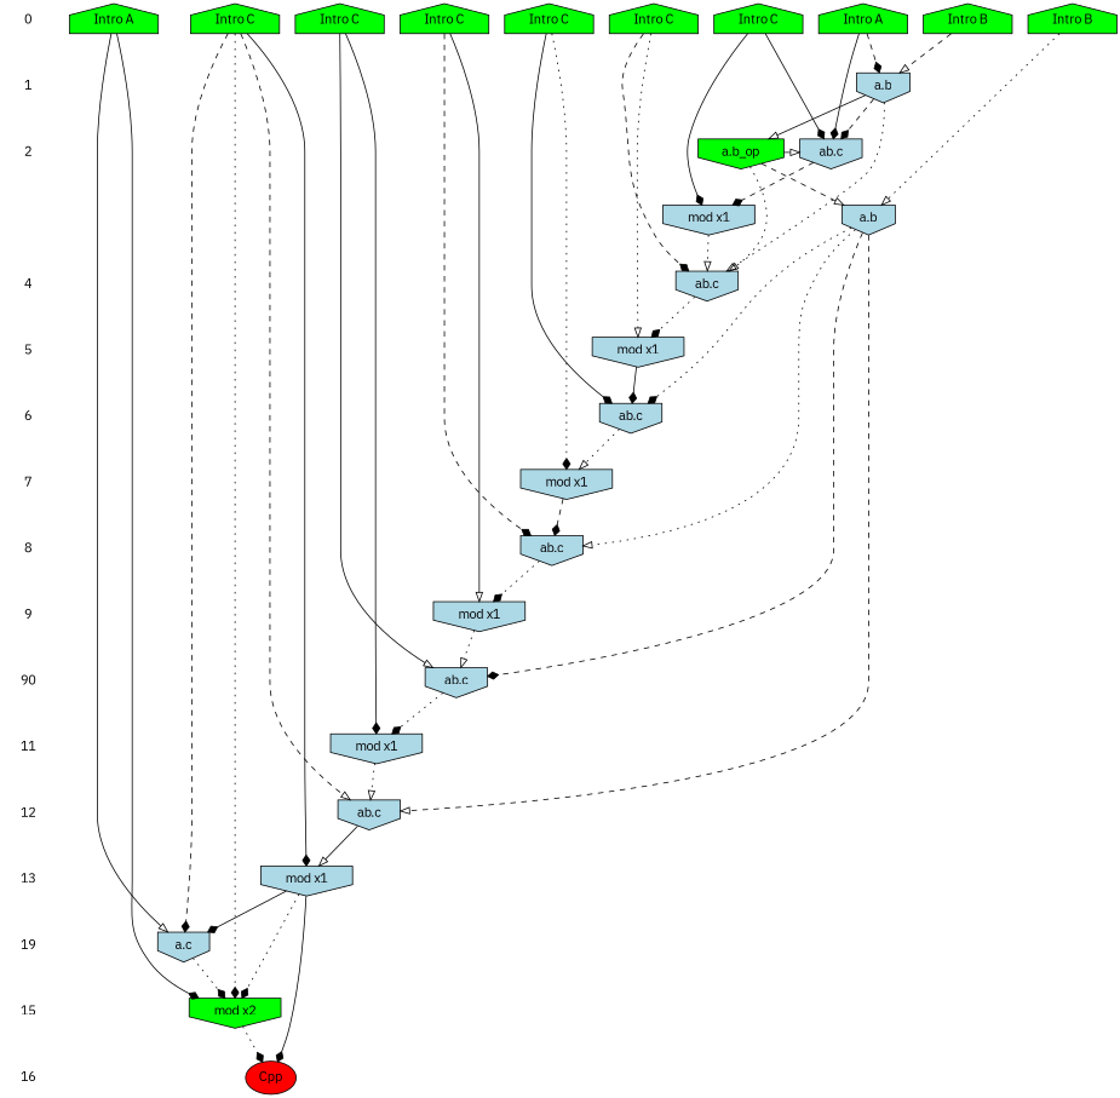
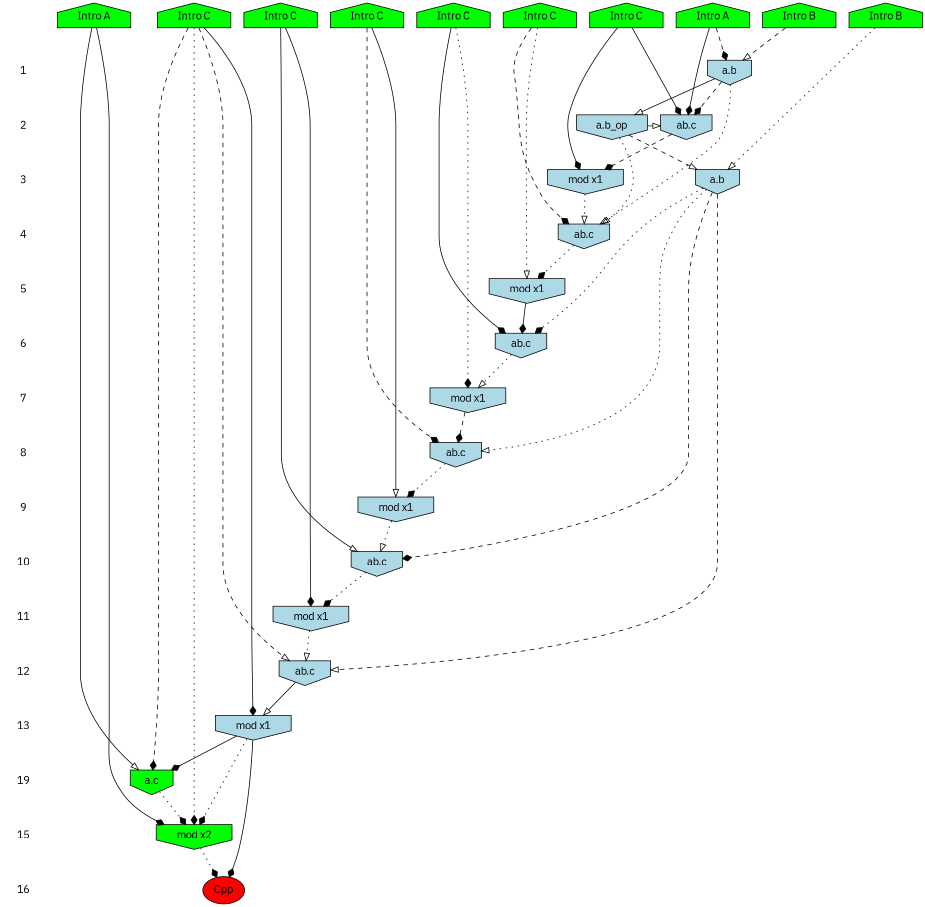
  digraph {
    fontname="IBM Plex Sans"
    ranksep=.5
    node [fontname="IBM Plex Sans" shape=plaintext style=filled]
    edge [fontname="IBM Plex Sans" style=dotted arrowhead=diamond]
-   0 [style=""]
    n2 [fillcolor=green label="Intro A" shape=house]
    n3 [fillcolor=green label="Intro B" shape=house]
    n4 [fillcolor=green label="Intro B" shape=house]
    n5 [fillcolor=green label="Intro A" shape=house]
    n6 [fillcolor=green label="Intro C" shape=house]
    n7 [fillcolor=green label="Intro C" shape=house]
    n8 [fillcolor=green label="Intro C" shape=house]
    n9 [fillcolor=green label="Intro C" shape=house]
    n10 [fillcolor=green label="Intro C" shape=house]
    n11 [fillcolor=green label="Intro C" shape=house]
    1 [style=""]
    n13 [fillcolor=lightblue label="a.b" shape=invhouse]
    2 [style=""]
    n15 [fillcolor=lightblue label="ab.c" shape=invhouse]
-   n16 [fillcolor=green label="a.b_op" shape=invhouse]
+   n16 [fillcolor=lightblue label="a.b_op" shape=invhouse]
+   3 [style=""]
    n18 [fillcolor=lightblue label="mod x1" shape=invhouse]
    n19 [fillcolor=lightblue label="a.b" shape=invhouse]
    4 [style=""]
    n21 [fillcolor=lightblue label="ab.c" shape=invhouse]
    5 [style=""]
    n23 [fillcolor=lightblue label="mod x1" shape=invhouse]
    6 [style=""]
    n25 [fillcolor=lightblue label="ab.c" shape=invhouse]
    7 [style=""]
    n27 [fillcolor=lightblue label="mod x1" shape=invhouse]
    8 [style=""]
    n29 [fillcolor=lightblue label="ab.c" shape=invhouse]
    9 [style=""]
    n31 [fillcolor=lightblue label="mod x1" shape=invhouse]
-   10 [label=90 style=""]
+   10 [style=""]
    n33 [fillcolor=lightblue label="ab.c" shape=invhouse]
    11 [style=""]
    n35 [fillcolor=lightblue label="mod x1" shape=invhouse]
    12 [style=""]
    n37 [fillcolor=lightblue label="ab.c" shape=invhouse]
    13 [style=""]
    n39 [fillcolor=lightblue label="mod x1" shape=invhouse]
    n40 [label=19 style=""]
-   n41 [fillcolor=lightblue label="a.c" shape=invhouse]
+   n41 [fillcolor=green label="a.c" shape=invhouse]
    15 [style=""]
    n43 [fillcolor=green label="mod x2" shape=invhouse]
    16 [style=""]
    n45 [fillcolor=red label=Cpp shape=""]
    subgraph sub_1 {
      rank=same
-     0
      n2
      n3
      n4
      n5
      n6
      n7
      n8
      n9
      n10
      n11
    }
    subgraph sub_2 {
      rank=same
      1
      n13
    }
    subgraph sub_3 {
      rank=same
      2
      n15
      n16
    }
    subgraph sub_4 {
      rank=same
+     3
      n18
      n19
    }
    subgraph sub_5 {
      rank=same
      4
      n21
    }
    subgraph sub_6 {
      rank=same
      5
      n23
    }
    subgraph sub_7 {
      rank=same
      6
      n25
    }
    subgraph sub_8 {
      rank=same
      7
      n27
    }
    subgraph sub_9 {
      rank=same
      8
      n29
    }
    subgraph sub_10 {
      rank=same
      9
      n31
    }
    subgraph sub_11 {
      rank=same
      10
      n33
    }
    subgraph sub_12 {
      rank=same
      11
      n35
    }
    subgraph sub_13 {
      rank=same
      12
      n37
    }
    subgraph sub_14 {
      rank=same
      13
      n39
    }
    subgraph sub_15 {
      rank=same
      n40
      n41
    }
    subgraph sub_16 {
      rank=same
      15
      n43
    }
    subgraph sub_17 {
      rank=same
      16
      n45
    }
-   0 -> 1 [style=invis arrowhead=""]
    n2 -> n41 [arrowhead=onormal style=solid]
    n2 -> n43 [style=solid]
    n3 -> n19 [arrowhead=onormal]
    n4 -> n13 [arrowhead=onormal style=dashed]
    n5 -> n13 [style=dashed]
    n5 -> n15 [style=solid]
    n6 -> n29 [style=dashed]
    n6 -> n31 [arrowhead=onormal style=solid]
    n7 -> n21 [style=dashed]
    n7 -> n23 [arrowhead=onormal]
    n8 -> n33 [arrowhead=onormal style=solid]
    n8 -> n35 [style=solid]
    n9 -> n25 [style=solid]
    n9 -> n27
    n10 -> n37 [arrowhead=onormal style=dashed]
    n10 -> n39 [style=solid]
    n10 -> n41 [style=dashed]
    n10 -> n43
    n11 -> n15 [style=solid]
    n11 -> n18 [style=solid]
    1 -> 2 [style=invis arrowhead=""]
    n13 -> n15 [style=dashed]
    n13 -> n16 [arrowhead=onormal style=solid]
    n13 -> n21 [arrowhead=onormal]
+   2 -> 3 [style=invis arrowhead=""]
    n15 -> n18 [style=dashed]
    n16 -> n15 [arrowhead=onormal style=solid]
    n16 -> n19 [arrowhead=onormal style=dashed]
    n16 -> n21 [arrowhead=onormal]
+   3 -> 4 [style=invis arrowhead=""]
    n18 -> n21 [arrowhead=onormal]
    n19 -> n25
    n19 -> n29 [arrowhead=onormal]
    n19 -> n33 [style=dashed]
    n19 -> n37 [arrowhead=onormal style=dashed]
    4 -> 5 [style=invis arrowhead=""]
    n21 -> n23
    5 -> 6 [style=invis arrowhead=""]
    n23 -> n25 [style=solid]
    6 -> 7 [style=invis arrowhead=""]
    n25 -> n27 [arrowhead=onormal]
    7 -> 8 [style=invis arrowhead=""]
    n27 -> n29 [style=dashed]
    8 -> 9 [style=invis arrowhead=""]
    n29 -> n31
    9 -> 10 [style=invis arrowhead=""]
    n31 -> n33 [arrowhead=onormal]
    10 -> 11 [style=invis arrowhead=""]
    n33 -> n35
    11 -> 12 [style=invis arrowhead=""]
    n35 -> n37 [arrowhead=onormal]
    12 -> 13 [style=invis arrowhead=""]
    n37 -> n39 [arrowhead=onormal style=solid]
    13 -> n40 [style=invis arrowhead=""]
    n39 -> n41 [style=solid]
    n39 -> n43
    n39 -> n45 [style=solid]
    n40 -> 15 [style=invis arrowhead=""]
    n41 -> n43
    15 -> 16 [style=invis arrowhead=""]
    n43 -> n45
  }
